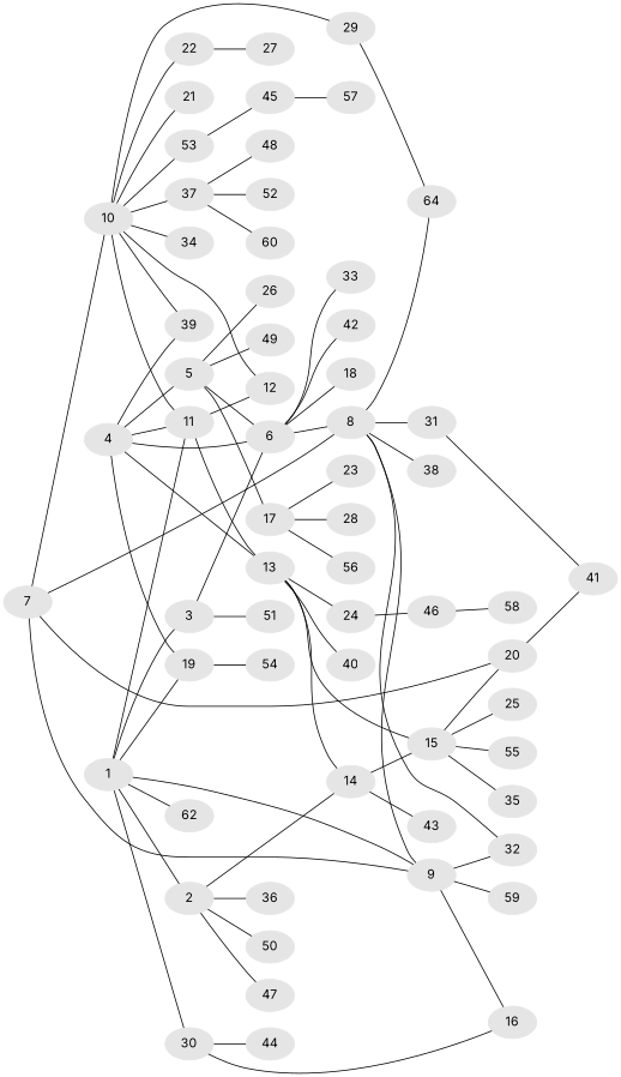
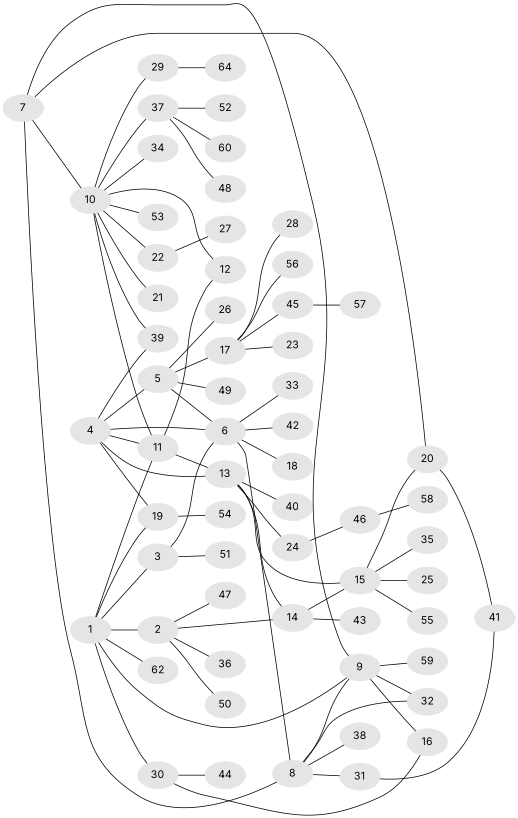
  graph {
    fontname=Inter
    rankdir=LR
    node [color=gray90 fontname=Inter style=filled]
    edge [fontname=Inter]
    1
    2
    3
    9
    11
    19
    30
    62
    14
    36
    47
    50
    6
    51
    32
    16
    59
    13
    12
    54
    44
    15
    43
    8
    18
    33
    42
    4
    5
    39
    17
    26
    49
    24
    40
    23
    28
    45
    56
    31
    38
    n42 [label=64]
    7
    10
    20
    21
    22
    29
    34
    37
    53
    41
    25
    35
    55
    27
    48
    52
    60
    46
    57
    58
    1 -- 2
    1 -- 3
    1 -- 9
    1 -- 11
    1 -- 19
    1 -- 30
    1 -- 62
    2 -- 14
    2 -- 36
    2 -- 47
    2 -- 50
    3 -- 6
    3 -- 51
    9 -- 32
    9 -- 16
    9 -- 59
    11 -- 13
    11 -- 12
    19 -- 54
    30 -- 16
    30 -- 44
    14 -- 15
    14 -- 43
    6 -- 8
    6 -- 18
    6 -- 33
    6 -- 42
    13 -- 14
    13 -- 15
    13 -- 24
    13 -- 40
    15 -- 20
    15 -- 25
    15 -- 35
    15 -- 55
    8 -- 9
    8 -- 32
    8 -- 31
    8 -- 38
-   8 -- n42
    4 -- 11
    4 -- 19
    4 -- 6
    4 -- 13
    4 -- 5
    4 -- 39
    5 -- 6
    5 -- 17
    5 -- 26
    5 -- 49
    17 -- 23
    17 -- 28
-   53 -- 45
+   17 -- 45
    17 -- 56
    24 -- 46
    45 -- 57
    31 -- 41
    7 -- 9
    7 -- 8
    7 -- 10
    7 -- 20
    10 -- 11
    10 -- 12
    10 -- 39
    10 -- 21
    10 -- 22
    10 -- 29
    10 -- 34
    10 -- 37
    10 -- 53
    20 -- 41
    22 -- 27
    29 -- n42
    37 -- 48
    37 -- 52
    37 -- 60
    46 -- 58
  }
